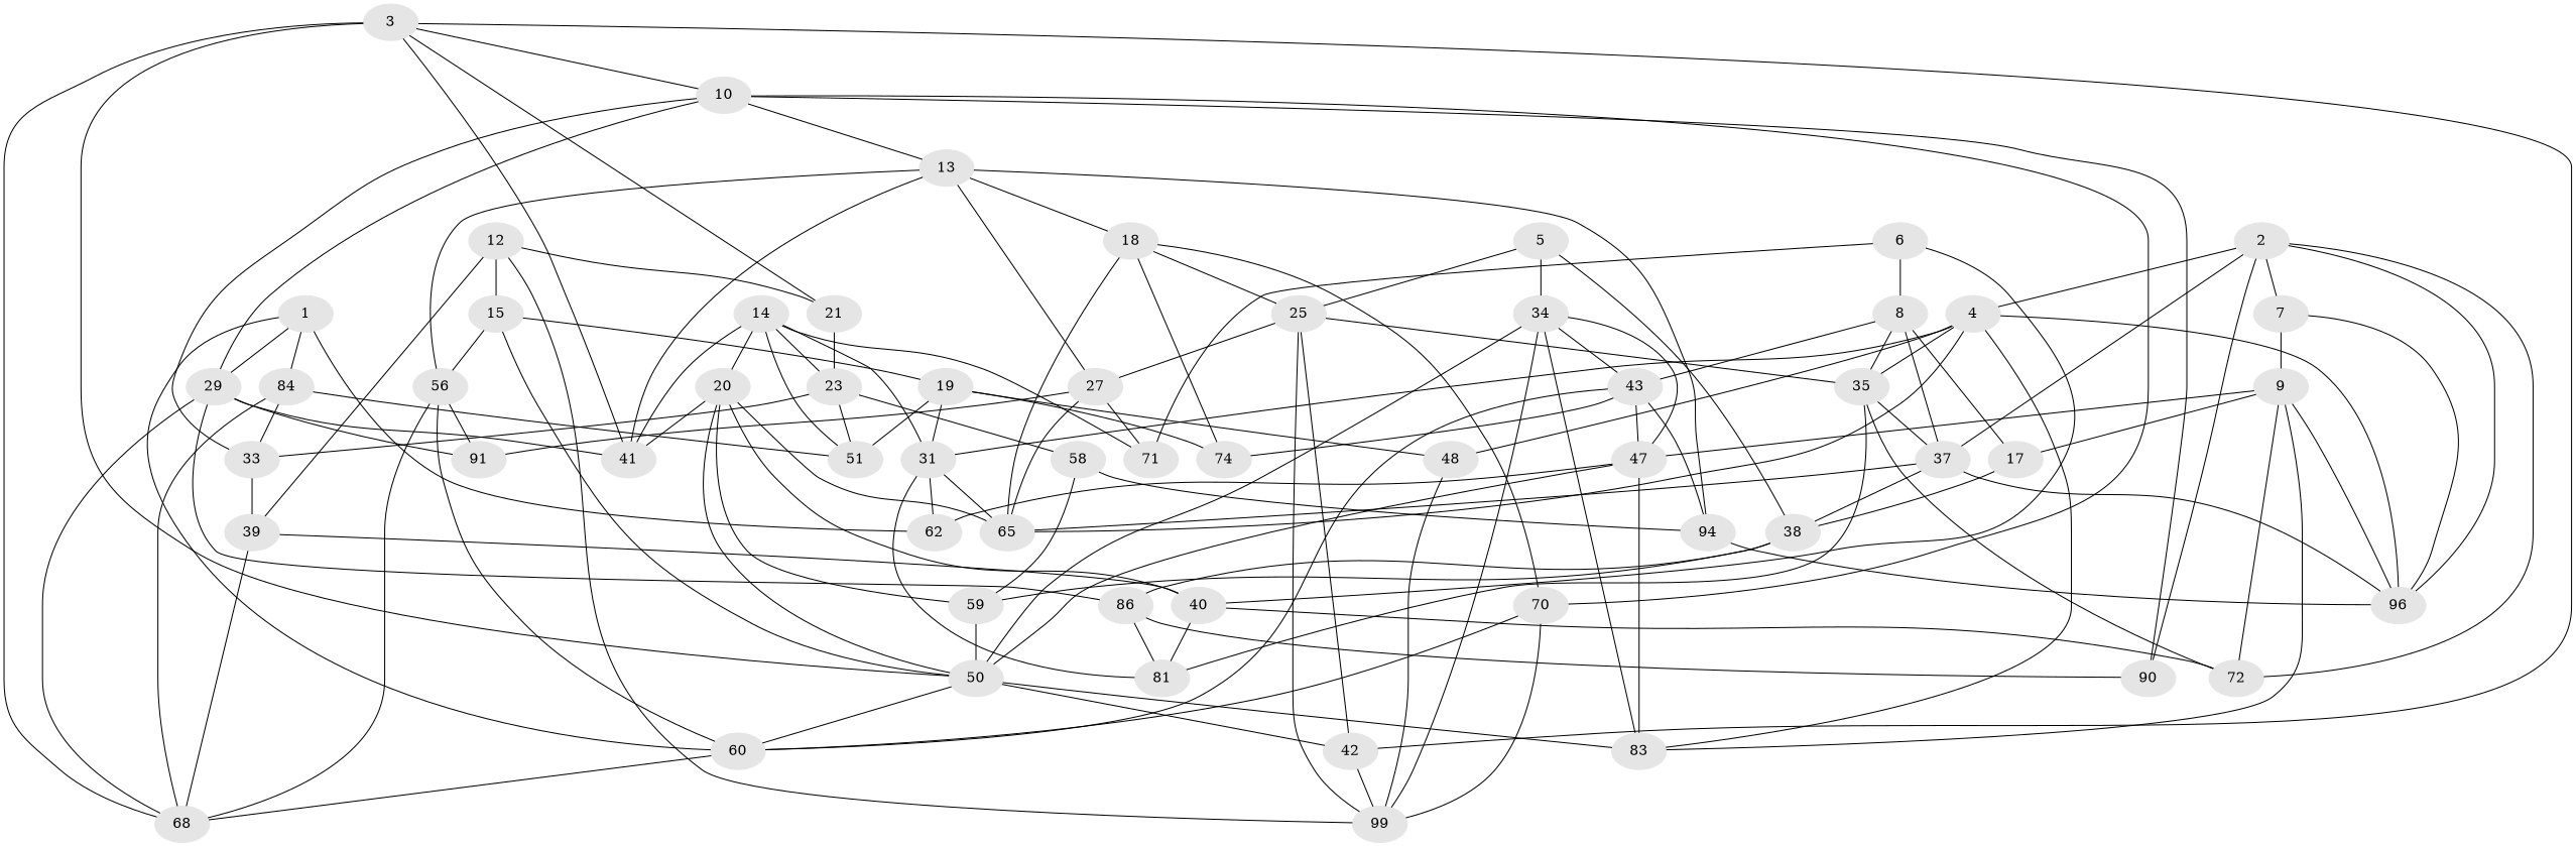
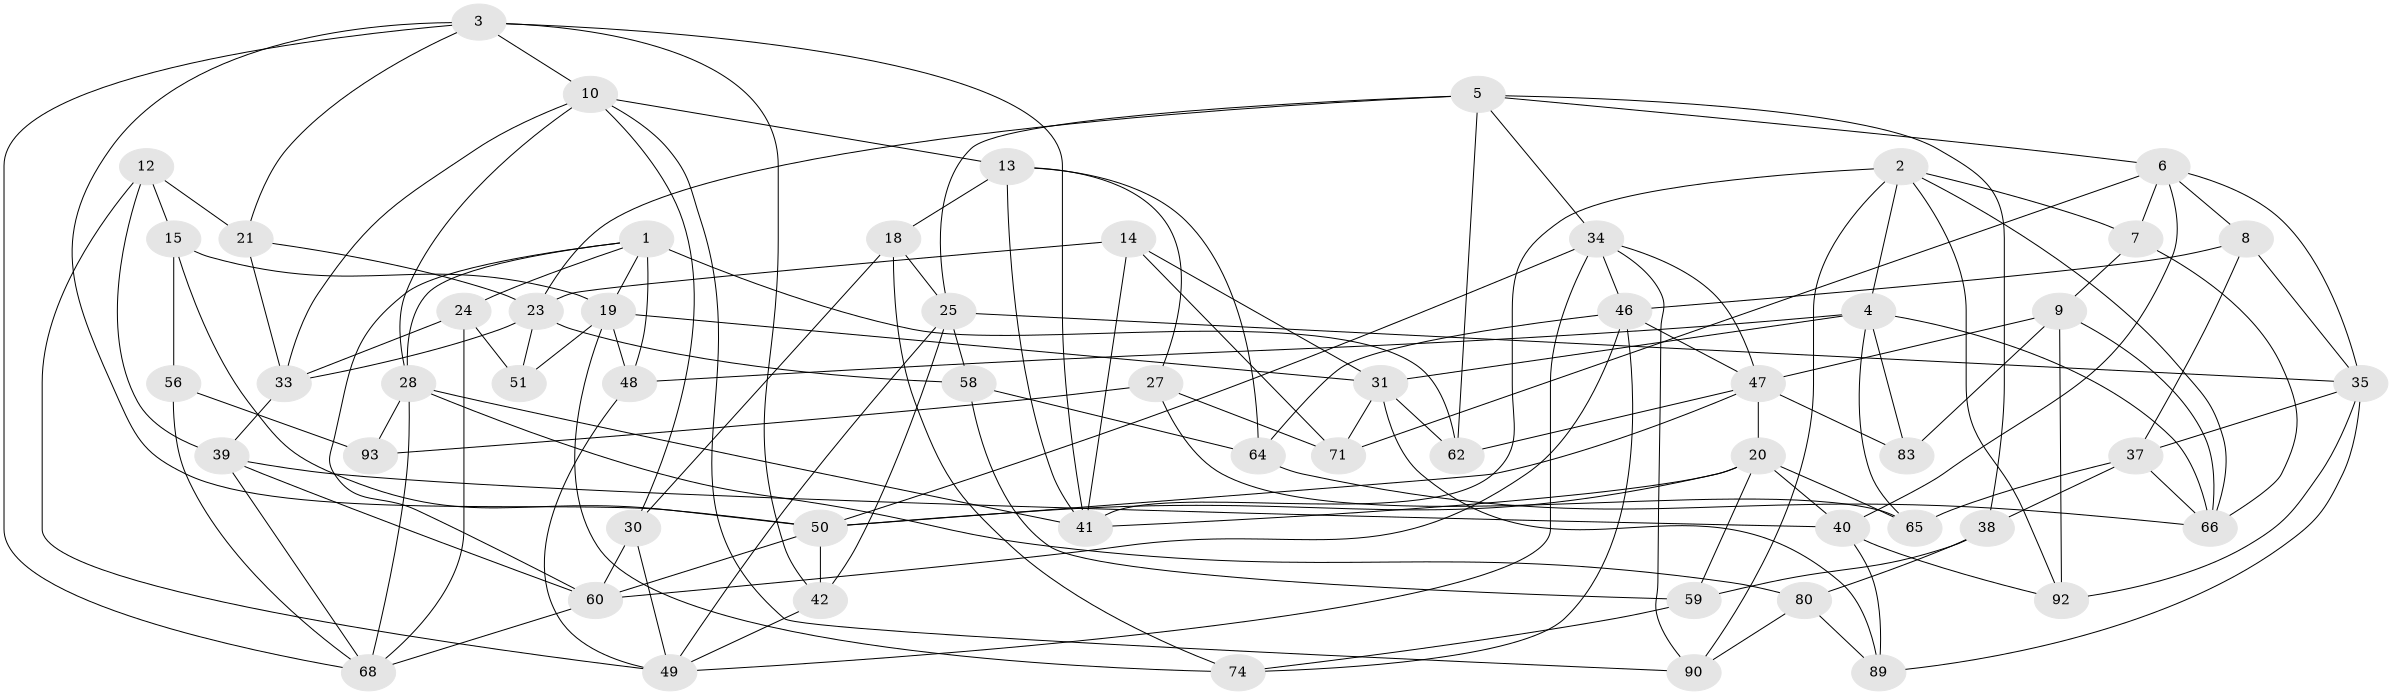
  graph {
    node [color=gray90 style=filled]
    1 [super="+36"]
    19 [super="+26"]
-   24 [label=84]
-   28 [super="+52" label=29]
+   24
+   28 [super="+52"]
    48
    60 [super="+89"]
    62
    31 [super="+86"]
    51
    74
    68 [super="+91"]
    33 [super="+61"]
    41 [super="+78"]
-   93 [label=91]
-   80 [label=86]
-   49 [super="+67" label=99]
+   93
+   80
+   49 [super="+67"]
    2 [super="+16"]
    4 [super="+70"]
    7
-   66 [super="+82" label=96]
+   66 [super="+82"]
    90
-   92 [label=72]
+   92
    65 [super="+76"]
    83
    9 [super="+79"]
    3 [super="+77"]
    10 [super="+88"]
    21
    42
    50 [super="+53"]
    13 [super="+85"]
-   30 [label=70]
+   30
    23 [super="+84"]
    71
-   81
+   81 [label=89]
    5 [super="+32"]
    6 [super="+11"]
    25 [super="+45"]
    34 [super="+72"]
    38 [super="+54"]
    8 [super="+87"]
    35 [super="+75"]
    40 [super="+57"]
    58
    27 [super="+44"]
-   43 [super="+63"]
+   43 [super="+63" label=46]
    47 [super="+73"]
    59
-   17
    37 [super="+55"]
-   64 [label=94]
+   64
    18 [super="+29"]
    56
    39 [super="+69"]
    12
    15
    14 [super="+22"]
    20 [super="+46"]
+   1 -- 19
    1 -- 24
    1 -- 28
+   1 -- 48
    1 -- 60
    1 -- 62
    19 -- 48
    19 -- 31
    19 -- 51
    19 -- 74
    24 -- 51
    24 -- 68
    24 -- 33
    28 -- 68
    28 -- 41
    28 -- 93
    28 -- 80
    48 -- 49
    60 -- 68
    31 -- 62
-   31 -- 65
+   31 -- 71
    31 -- 81
    33 -- 39 [weight=2]
    80 -- 90
    80 -- 81
-   2 -- 37
+   2 -- 41
    2 -- 4
    2 -- 7
    2 -- 66
    2 -- 90
    2 -- 92
    4 -- 48
    4 -- 31
    4 -- 66
    4 -- 65
    4 -- 83
    7 -- 66
    7 -- 9
    9 -- 66
    9 -- 92
    9 -- 83
    9 -- 47
-   9 -- 17
    3 -- 68
    3 -- 41
    3 -- 10
    3 -- 21
    3 -- 42
    3 -- 50
    10 -- 28
    10 -- 33
    10 -- 90
    10 -- 13
    10 -- 30
+   21 -- 33
    21 -- 23
    42 -- 49
    50 -- 60
-   50 -- 83
    50 -- 42
    13 -- 41
    13 -- 27
    13 -- 64
    13 -- 18
-   13 -- 56
    30 -- 60
    30 -- 49
    23 -- 51
    23 -- 33
    23 -- 58
+   5 -- 62
+   5 -- 23
+   5 -- 6
    5 -- 25
    5 -- 34
    5 -- 38
+   6 -- 7
    6 -- 71
    6 -- 8
-   4 -- 35
+   6 -- 35
    6 -- 40
    25 -- 49
    25 -- 42
    25 -- 35
-   25 -- 27
+   25 -- 58
    34 -- 49
-   34 -- 83
+   34 -- 90
    34 -- 50
    34 -- 43
    34 -- 47
    38 -- 80
    38 -- 59
    8 -- 35
    8 -- 43
-   8 -- 17 [weight=2]
    8 -- 37
    35 -- 92
    35 -- 81
    35 -- 37
    40 -- 92
    40 -- 81
    58 -- 59
    58 -- 64
    27 -- 93 [weight=2]
    27 -- 65
    27 -- 71
    43 -- 60
    43 -- 74
    43 -- 47
    43 -- 64
    47 -- 62
    47 -- 83
    47 -- 50
-   59 -- 50
-   17 -- 38
+   59 -- 74
    37 -- 66
    37 -- 65
    37 -- 38 [weight=2]
    64 -- 66
    18 -- 74
-   18 -- 65 [weight=2]
    18 -- 30
    18 -- 25
    56 -- 68
    56 -- 93
-   56 -- 60
+   39 -- 60
    39 -- 68
    39 -- 40
    12 -- 49
    12 -- 21
    12 -- 39
    12 -- 15
    15 -- 19
    15 -- 50
    15 -- 56
    14 -- 31
-   14 -- 51
    14 -- 41
    14 -- 23
    14 -- 71
-   14 -- 20
+   47 -- 20
    20 -- 41
    20 -- 65
    20 -- 50
    20 -- 40
    20 -- 59
  }
